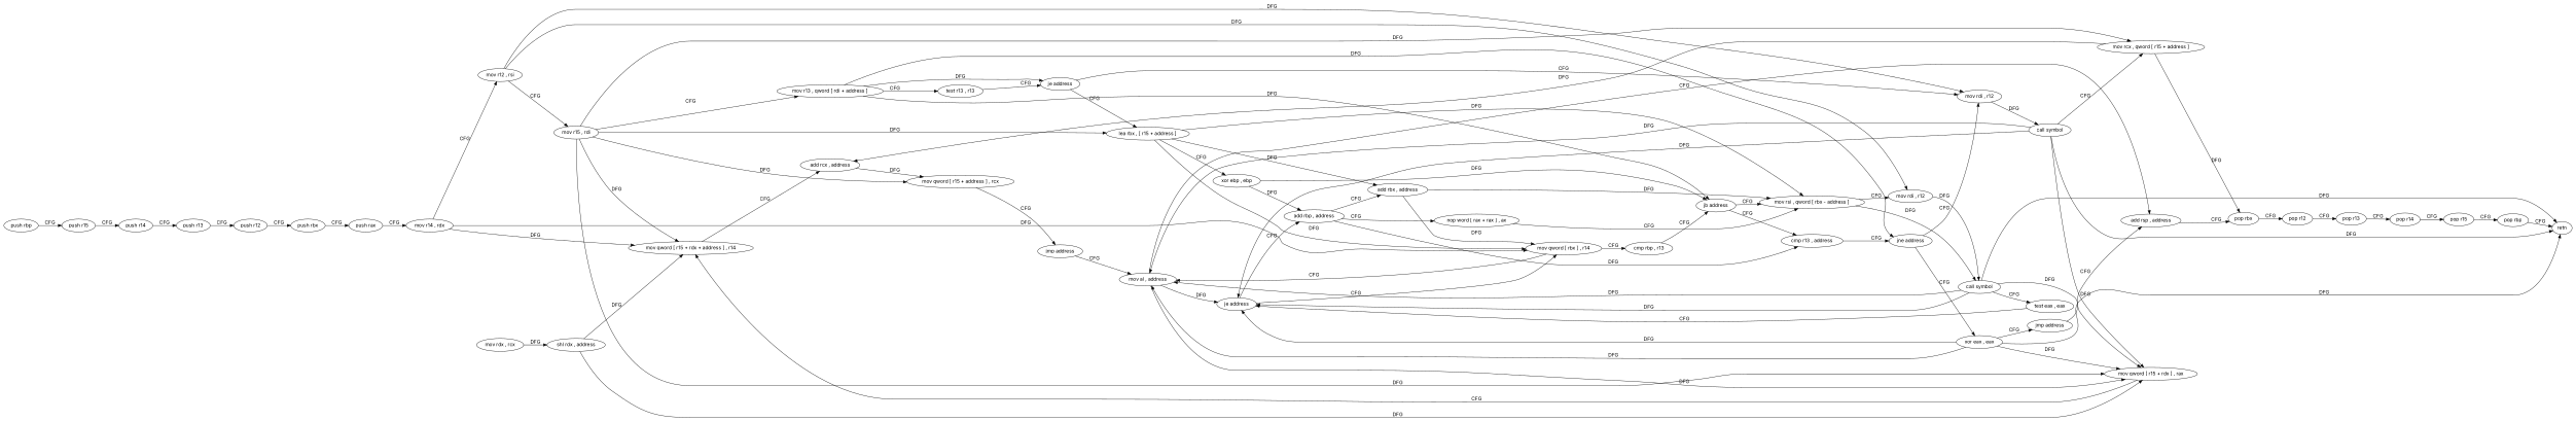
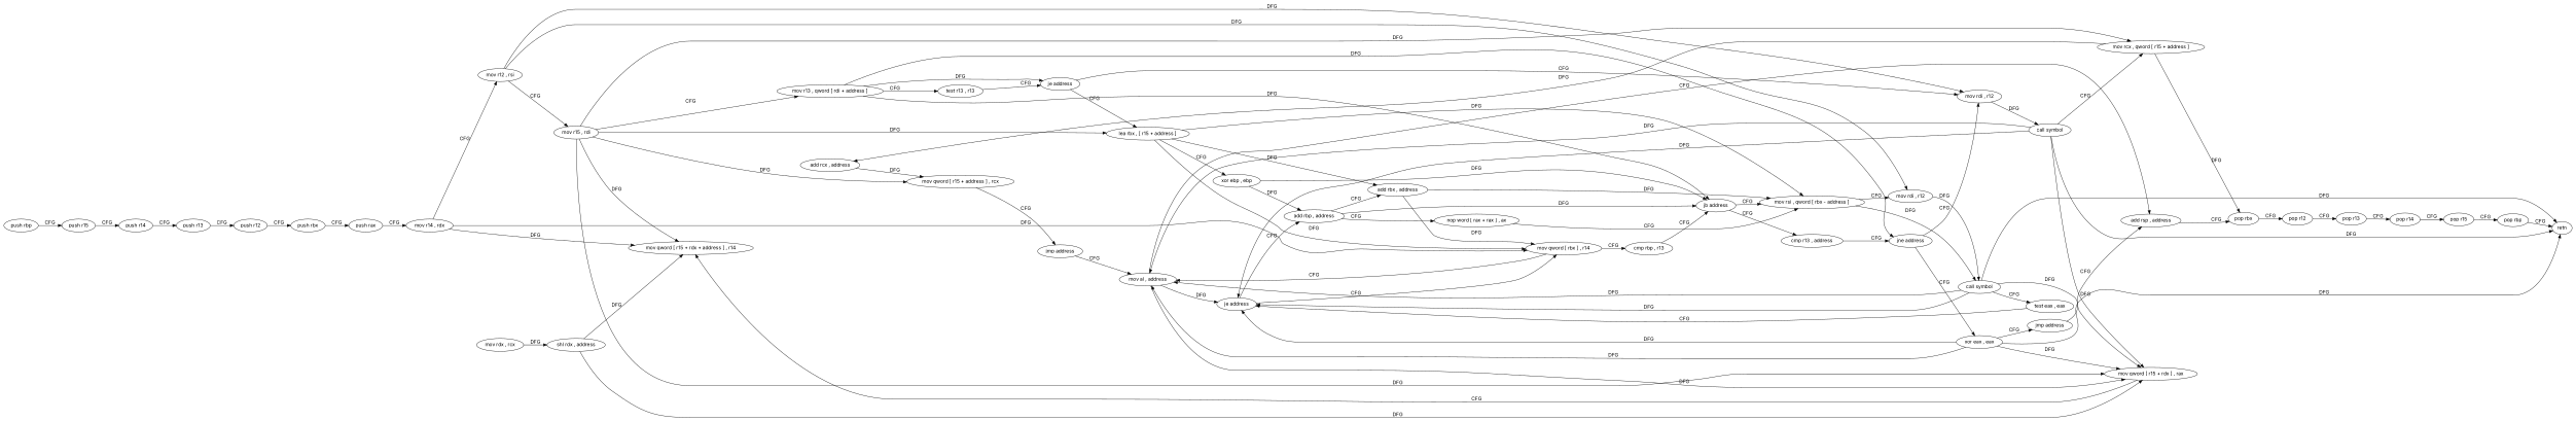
  digraph {
    fontname=Inter
    rankdir=LR
    node [fontname=Inter]
    edge [fontname=Inter]
    n1 [label="push rbp"]
    n2 [label="push r15"]
    n3 [label="push r14"]
    n4 [label="push r13"]
    n5 [label="push r12"]
    n6 [label="push rbx"]
    n7 [label="push rax"]
    n8 [label="mov r14 , rdx"]
    n9 [label="mov r12 , rsi"]
    n10 [label="mov qword [ r15 + rdx + address ] , r14"]
    n11 [label="mov qword [ rbx ] , r14"]
    n12 [label="mov r15 , rdi"]
    n13 [label="mov rdi , r12"]
    n14 [label="mov rdi , r12"]
    n15 [label="add rcx , address"]
    n16 [label="mov al , address"]
    n17 [label="cmp rbp , r13"]
    n18 [label="mov r13 , qword [ rdi + address ]"]
    n19 [label="lea rbx , [ r15 + address ]"]
    n20 [label="mov rcx , qword [ r15 + address ]"]
    n21 [label="mov qword [ r15 + rdx ] , rax"]
    n22 [label="mov qword [ r15 + address ] , rcx"]
    n23 [label="call symbol"]
    n24 [label="call symbol"]
    n25 [label="test r13 , r13"]
    n26 [label="je address"]
    n27 [label="jb address"]
    n28 [label="jne address"]
    n29 [label="xor ebp , ebp"]
    n30 [label="mov rsi , qword [ rbx - address ]"]
    n31 [label="add rbx , address"]
    n32 [label="pop rbx"]
    n33 [label="jmp address"]
    n34 [label="cmp r13 , address"]
    n35 [label="xor eax , eax"]
    n36 [label="je address"]
    n37 [label=retn]
    n38 [label="add rbp , address"]
    n39 [label="add rsp , address"]
    n40 [label="mov rdx , rcx"]
    n41 [label="shl rdx , address"]
    n42 [label="nop word [ rax + rax ] , ax"]
    n43 [label="test eax , eax"]
    n44 [label="pop r12"]
    n45 [label="jmp address"]
    n46 [label="pop r13"]
    n47 [label="pop r14"]
    n48 [label="pop r15"]
    n49 [label="pop rbp"]
    n1 -> n2 [label=CFG]
    n2 -> n3 [label=CFG]
    n3 -> n4 [label=CFG]
    n4 -> n5 [label=CFG]
    n5 -> n6 [label=CFG]
    n6 -> n7 [label=CFG]
    n7 -> n8 [label=CFG]
    n8 -> n9 [label=CFG]
    n8 -> n10 [label=DFG]
    n8 -> n11 [label=DFG]
    n9 -> n12 [label=CFG]
    n9 -> n13 [label=DFG]
    n9 -> n14 [label=DFG]
-   n10 -> n15 [label=CFG]
    n11 -> n16 [label=CFG]
    n11 -> n17 [label=CFG]
    n12 -> n10 [label=DFG]
    n12 -> n18 [label=CFG]
    n12 -> n19 [label=DFG]
    n12 -> n20 [label=DFG]
    n12 -> n21 [label=DFG]
    n12 -> n22 [label=DFG]
    n13 -> n23 [label=DFG]
    n14 -> n24 [label=DFG]
    n15 -> n22 [label=DFG]
    n16 -> n21 [label=DFG]
    n16 -> n36 [label=DFG]
    n16 -> n39 [label=CFG]
    n17 -> n27 [label=CFG]
    n18 -> n25 [label=CFG]
    n18 -> n26 [label=DFG]
    n18 -> n27 [label=DFG]
    n18 -> n28 [label=DFG]
    n19 -> n11 [label=DFG]
    n19 -> n29 [label=CFG]
    n19 -> n30 [label=DFG]
    n19 -> n31 [label=DFG]
    n20 -> n15 [label=DFG]
    n20 -> n32 [label=DFG]
    n21 -> n10 [label=CFG]
    n22 -> n33 [label=CFG]
    n23 -> n16 [label=DFG]
    n23 -> n20 [label=CFG]
    n23 -> n21 [label=DFG]
    n23 -> n36 [label=DFG]
    n23 -> n37 [label=DFG]
    n24 -> n16 [label=DFG]
    n24 -> n21 [label=DFG]
    n24 -> n36 [label=DFG]
    n24 -> n37 [label=DFG]
    n24 -> n43 [label=CFG]
    n25 -> n26 [label=CFG]
    n26 -> n13 [label=CFG]
    n26 -> n19 [label=CFG]
    n27 -> n30 [label=CFG]
    n27 -> n34 [label=CFG]
    n28 -> n13 [label=CFG]
    n28 -> n35 [label=CFG]
    n29 -> n27 [label=DFG]
    n29 -> n38 [label=DFG]
    n30 -> n14 [label=CFG]
    n30 -> n24 [label=DFG]
    n31 -> n11 [label=DFG]
    n31 -> n30 [label=DFG]
    n32 -> n44 [label=CFG]
    n33 -> n16 [label=CFG]
    n34 -> n28 [label=CFG]
    n35 -> n16 [label=DFG]
    n35 -> n21 [label=DFG]
    n35 -> n36 [label=DFG]
    n35 -> n37 [label=DFG]
    n35 -> n45 [label=CFG]
    n36 -> n11 [label=CFG]
    n36 -> n38 [label=CFG]
-   n38 -> n34 [label=DFG]
+   n38 -> n27 [label=DFG]
    n38 -> n31 [label=CFG]
    n38 -> n42 [label=CFG]
    n39 -> n32 [label=CFG]
    n40 -> n41 [label=DFG]
    n41 -> n10 [label=DFG]
    n41 -> n21 [label=DFG]
    n42 -> n30 [label=CFG]
    n43 -> n36 [label=CFG]
    n44 -> n46 [label=CFG]
    n45 -> n39 [label=CFG]
    n46 -> n47 [label=CFG]
    n47 -> n48 [label=CFG]
    n48 -> n49 [label=CFG]
    n49 -> n37 [label=CFG]
  }
